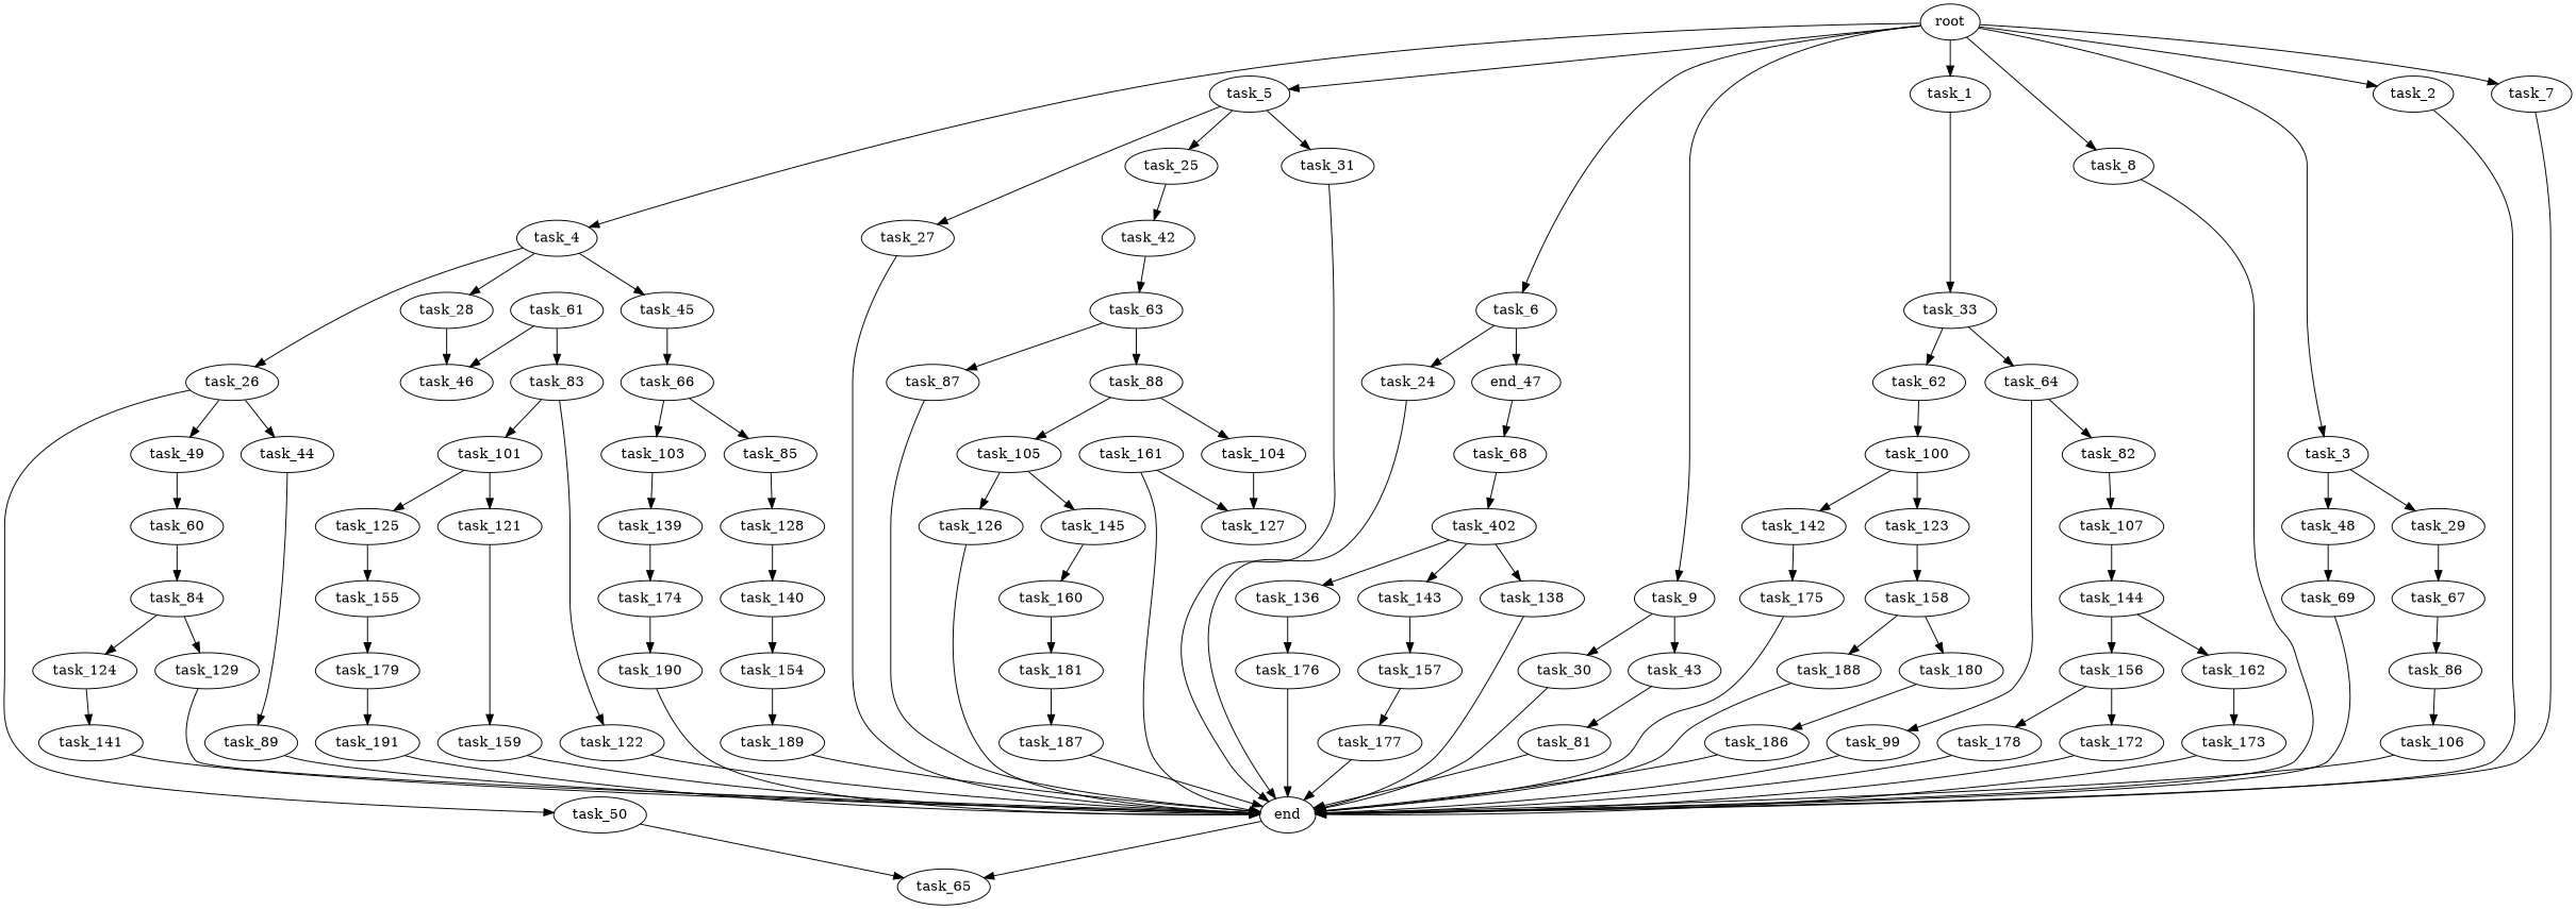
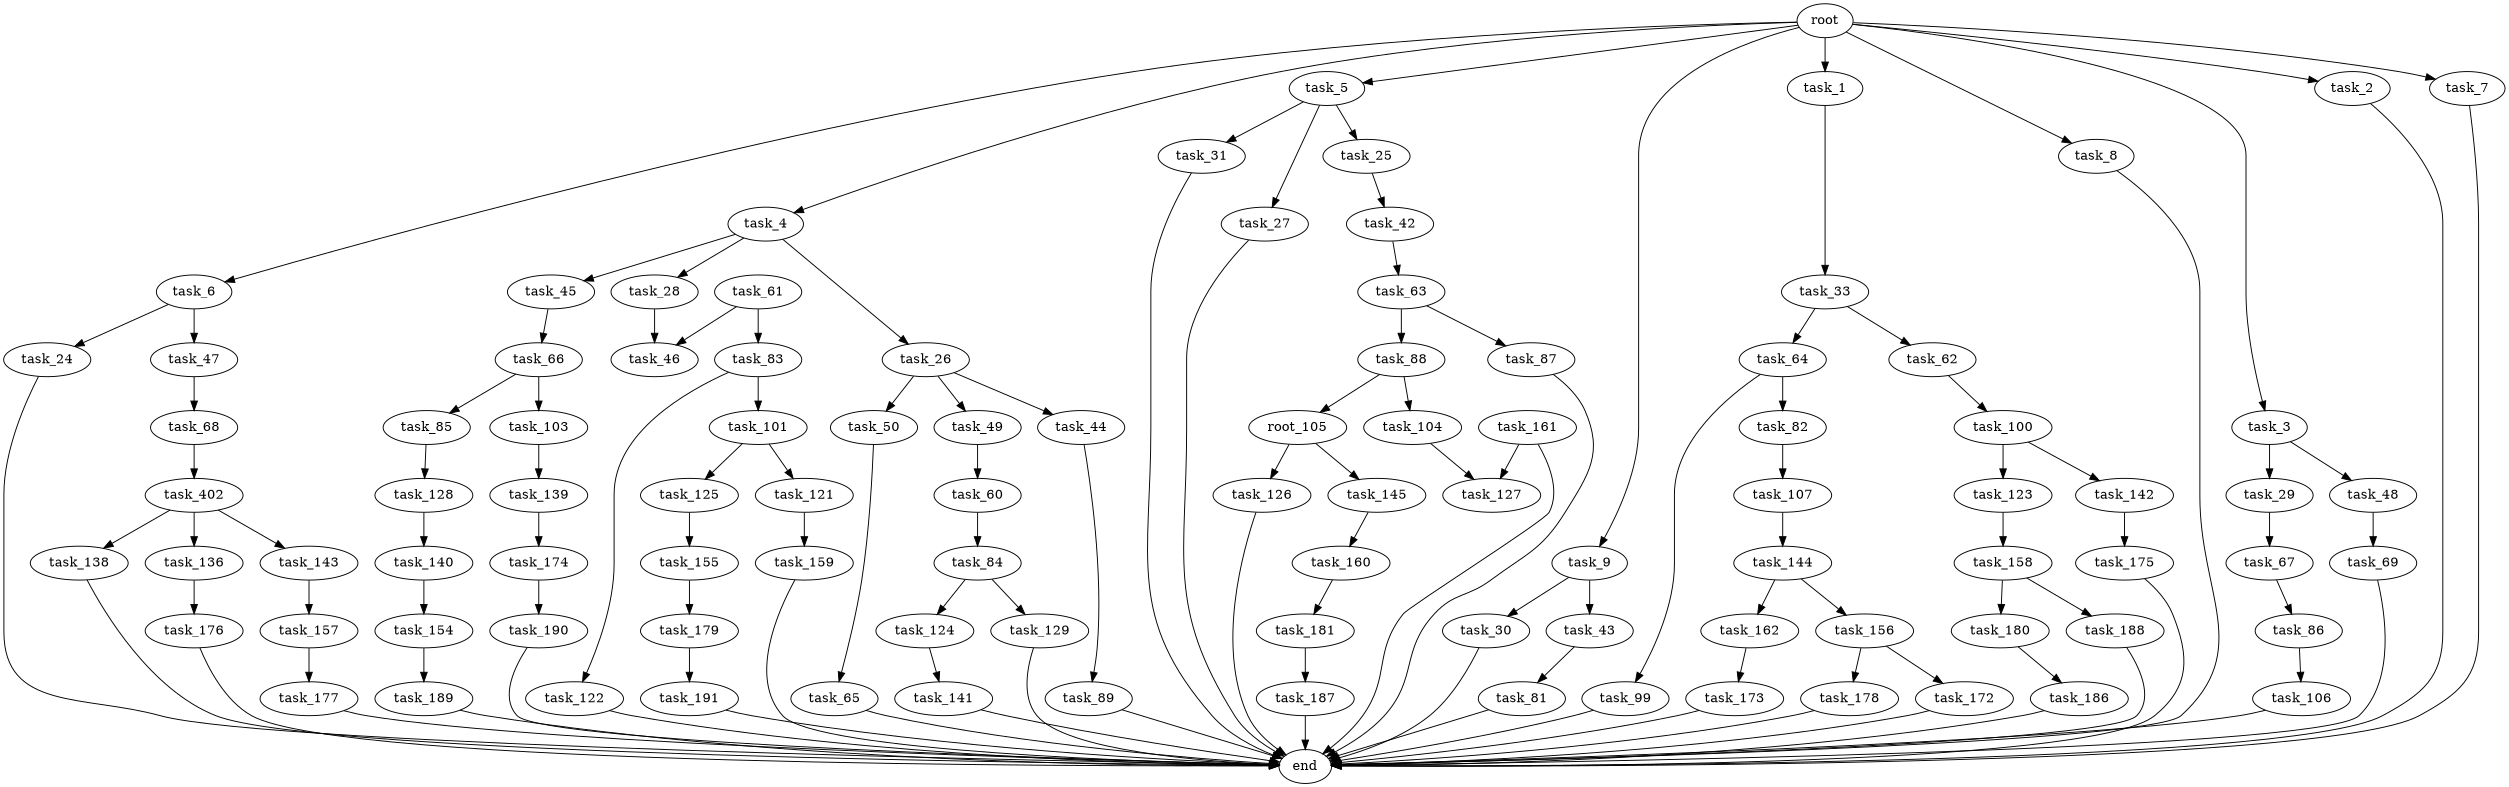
  digraph {
    task_136
    task_176
    end
    task_129
    task_27
    task_122
    task_50
    task_65
    task_181
    task_187
    task_66
    task_103
    task_85
    task_139
    task_128
    task_5
    task_31
    task_25
    task_42
    task_4
    task_26
    task_28
    task_45
    task_44
    task_49
    task_46
    task_121
    task_159
    task_84
    task_124
    task_141
    task_81
    task_143
    task_157
    task_177
    task_89
    task_60
    task_64
    task_82
    task_99
    task_107
    task_174
    task_190
    task_88
-   task_105
+   task_105 [label=root_105]
    task_104
    task_145
    task_126
    task_127
    task_144
    task_9
    task_43
    task_30
    task_160
    task_33
    task_62
    task_100
    task_142
    task_175
    task_186
    n61 [label=task_402]
    task_138
    task_8
    task_86
    task_106
    task_179
    task_191
    task_83
    task_101
    task_125
    task_1
    task_188
    task_140
    task_154
    task_189
    task_158
    task_180
    task_24
    task_63
    task_87
    task_6
-   task_47 [label=end_47]
+   task_47
    task_68
    task_173
    task_3
    task_48
    task_29
    task_69
    task_67
    task_162
    task_156
    task_172
    task_178
    task_123
    task_161
    task_61
    task_155
    task_2
    root
    task_7
    task_136 -> task_176
    task_176 -> end
    task_129 -> end
    task_27 -> end
    task_122 -> end
    task_50 -> task_65
-   end -> task_65
+   task_65 -> end
    task_181 -> task_187
    task_187 -> end
    task_66 -> task_103
    task_66 -> task_85
    task_103 -> task_139
    task_85 -> task_128
    task_139 -> task_174
    task_128 -> task_140
    task_5 -> task_27
    task_5 -> task_31
    task_5 -> task_25
    task_31 -> end
    task_25 -> task_42
    task_42 -> task_63
    task_4 -> task_26
    task_4 -> task_28
    task_4 -> task_45
    task_26 -> task_50
    task_26 -> task_44
    task_26 -> task_49
    task_28 -> task_46
    task_45 -> task_66
    task_44 -> task_89
    task_49 -> task_60
    task_121 -> task_159
    task_159 -> end
    task_84 -> task_129
    task_84 -> task_124
    task_124 -> task_141
    task_141 -> end
    task_81 -> end
    task_143 -> task_157
    task_157 -> task_177
    task_177 -> end
    task_89 -> end
    task_60 -> task_84
    task_64 -> task_82
    task_64 -> task_99
    task_82 -> task_107
    task_99 -> end
    task_107 -> task_144
    task_174 -> task_190
    task_190 -> end
    task_88 -> task_105
    task_88 -> task_104
    task_105 -> task_145
    task_105 -> task_126
    task_104 -> task_127
    task_145 -> task_160
    task_126 -> end
    task_144 -> task_162
    task_144 -> task_156
    task_9 -> task_43
    task_9 -> task_30
    task_43 -> task_81
    task_30 -> end
    task_160 -> task_181
    task_33 -> task_64
    task_33 -> task_62
    task_62 -> task_100
    task_100 -> task_142
    task_100 -> task_123
    task_142 -> task_175
    task_175 -> end
    task_186 -> end
    n61 -> task_136
    n61 -> task_143
    n61 -> task_138
    task_138 -> end
    task_8 -> end
    task_86 -> task_106
    task_106 -> end
    task_179 -> task_191
    task_191 -> end
    task_83 -> task_122
    task_83 -> task_101
    task_101 -> task_121
    task_101 -> task_125
    task_125 -> task_155
    task_1 -> task_33
    task_188 -> end
    task_140 -> task_154
    task_154 -> task_189
    task_189 -> end
    task_158 -> task_188
    task_158 -> task_180
    task_180 -> task_186
    task_24 -> end
    task_63 -> task_88
    task_63 -> task_87
    task_87 -> end
    task_6 -> task_24
    task_6 -> task_47
    task_47 -> task_68
    task_68 -> n61
    task_173 -> end
    task_3 -> task_48
    task_3 -> task_29
    task_48 -> task_69
    task_29 -> task_67
    task_69 -> end
    task_67 -> task_86
    task_162 -> task_173
    task_156 -> task_172
    task_156 -> task_178
    task_172 -> end
    task_178 -> end
    task_123 -> task_158
    task_161 -> end
    task_161 -> task_127
    task_61 -> task_46
    task_61 -> task_83
    task_155 -> task_179
    task_2 -> end
    root -> task_5
    root -> task_4
    root -> task_9
    root -> task_8
    root -> task_1
    root -> task_6
    root -> task_3
    root -> task_2
    root -> task_7
    task_7 -> end
  }
